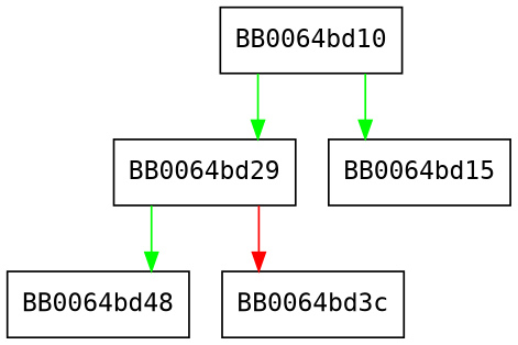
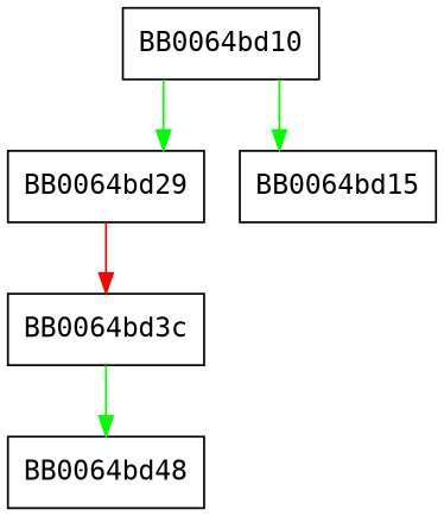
  digraph {
    fontname="DejaVu Sans Mono"
    splines=ortho
    node [fontname="DejaVu Sans Mono" shape=box]
    edge [color=green fontname="DejaVu Sans Mono"]
    n1 [label=BB0064bd29]
    BB0064bd10
    BB0064bd15
    BB0064bd48
    BB0064bd3c
-   n1 -> BB0064bd48
+   BB0064bd3c -> BB0064bd48
    n1 -> BB0064bd3c [color=red]
    BB0064bd10 -> n1
    BB0064bd10 -> BB0064bd15
  }
